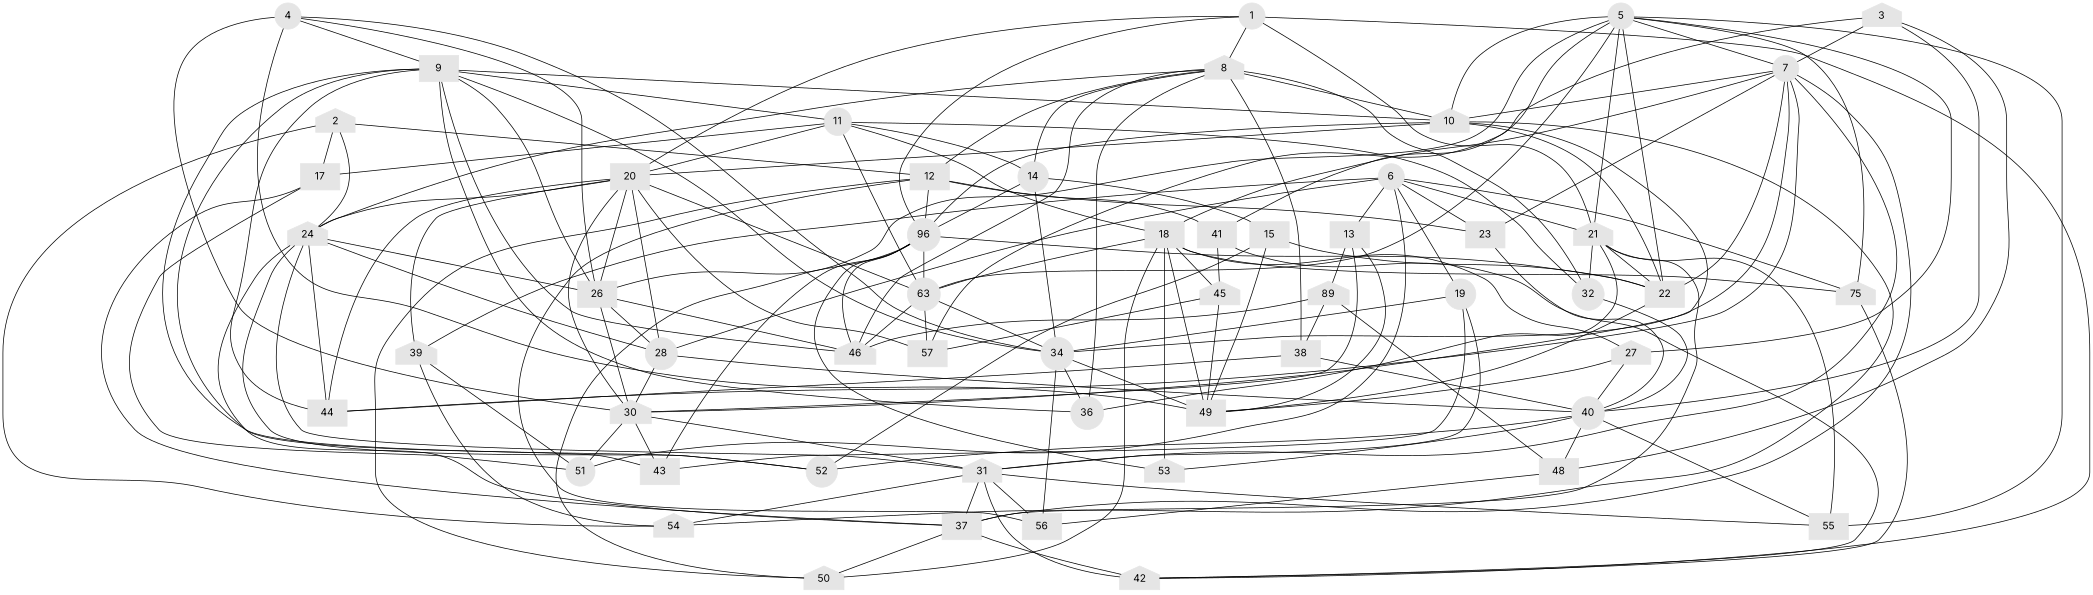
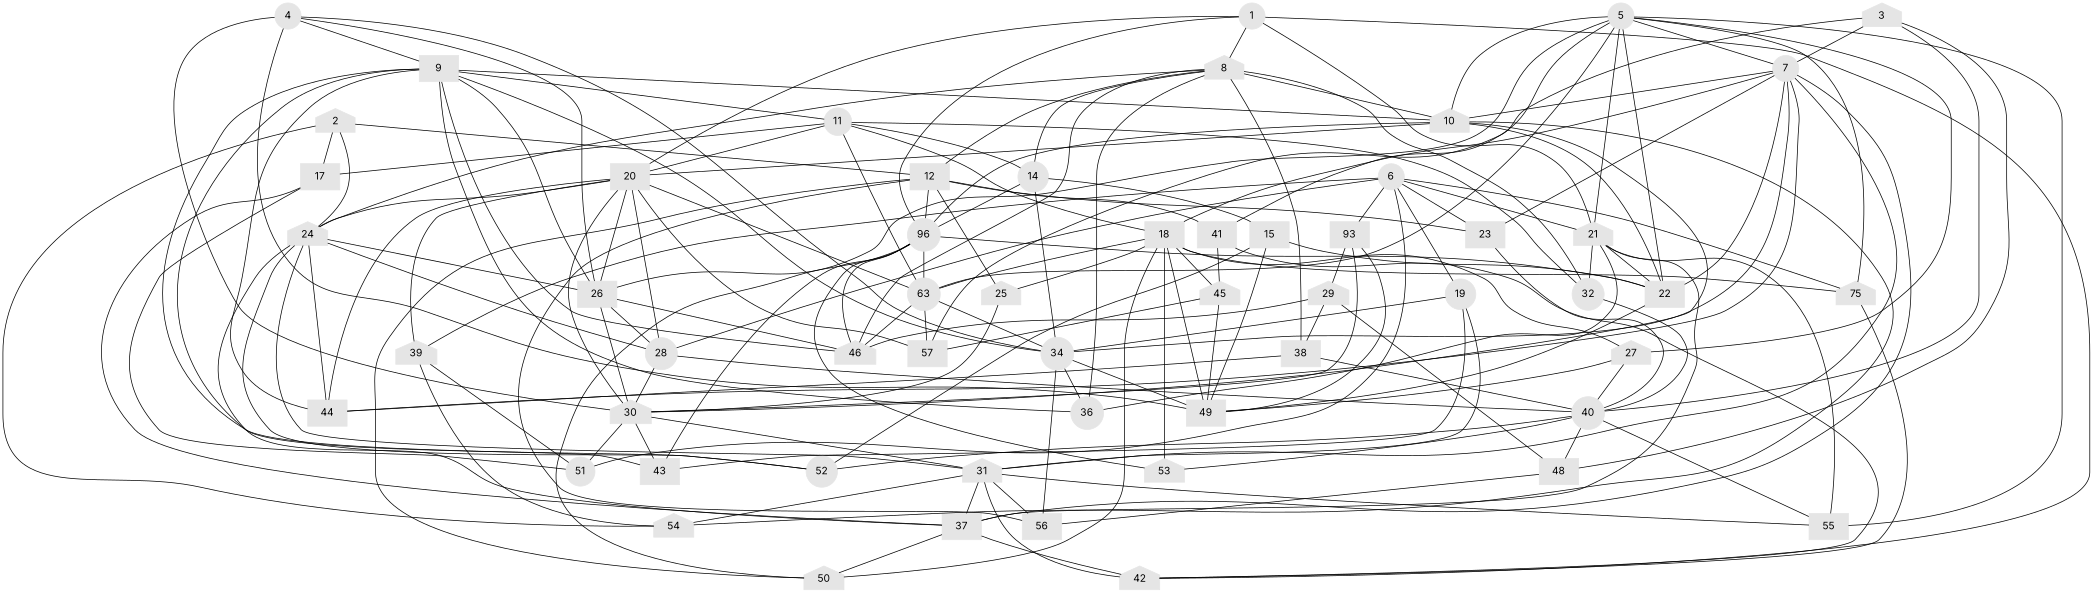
  graph {
    fontname=Inter
    node [color=gray90 fontname=Inter shape=box style=filled]
    edge [fontname=Inter weight=1.0]
    1 [shape=circle]
    8 [shape=house]
    n3 [label=96 shape=circle]
    20
    21 [shape=house]
    42 [shape=house]
    12
    24 [shape=house]
    10 [shape=house]
    14 [shape=circle]
    32 [shape=circle]
    36 [shape=circle]
    38
    46 [shape=house]
    22
    n16 [label=63 shape=circle]
    43
    50 [shape=house]
    53 [shape=house]
    57
    26
    30 [shape=house]
    28 [shape=circle]
    39 [shape=house]
    44
    55
    37
    2 [shape=house]
    17
    54 [shape=house]
    41
    23
+   25 [shape=house]
    56
    51 [shape=circle]
    31 [shape=house]
    52 [shape=circle]
    3 [shape=house]
    7 [shape=circle]
    40 [shape=circle]
    48
    34 [shape=circle]
    18
    4 [shape=circle]
    9
    49
    11 [shape=circle]
    5 [shape=circle]
    27 [shape=house]
    n50 [label=75 shape=house]
    45 [shape=house]
    6 [shape=circle]
-   13
+   13 [label=93]
    19 [shape=circle]
-   29 [shape=house label=89]
+   29 [shape=house]
    15
    1 -- 8
    1 -- n3
    1 -- 20
    1 -- 21
    1 -- 42 [weight=2.0]
    8 -- 12
    8 -- 24
    8 -- 10
    8 -- 14
    8 -- 32 [weight=2.0]
    8 -- 36
    8 -- 38
    8 -- 46
    n3 -- 46
    n3 -- 22
    n3 -- n16 [weight=3.0]
    n3 -- 43
    n3 -- 50
    n3 -- 53
    20 -- 24
    20 -- n16
    20 -- 57
    20 -- 26
    20 -- 30 [weight=2.0]
    20 -- 28
    20 -- 39
    20 -- 44
    21 -- 32
    21 -- 36
    21 -- 22 [weight=3.0]
    21 -- 55
    21 -- 37
    12 -- n3
    12 -- 50
    12 -- 41
    12 -- 23
+   12 -- 25
    12 -- 56
    24 -- 26
    24 -- 28
    24 -- 44 [weight=2.0]
    24 -- 37
    24 -- 31
    24 -- 52
    10 -- n3
    10 -- 20
    10 -- 22
    10 -- 30
    10 -- 54
    14 -- n3
    14 -- 34
    14 -- 15 [weight=2.0]
    32 -- 40
    38 -- 44
    38 -- 40
    22 -- 49
    n16 -- 46
    n16 -- 57
    n16 -- 34
    26 -- 46
    26 -- 30
    26 -- 28
    30 -- 43
    30 -- 51
    30 -- 31
    28 -- 30
    28 -- 40
    39 -- 54
    39 -- 51
    37 -- 42
    37 -- 50
    2 -- 12
    2 -- 24
    2 -- 17
    2 -- 54
    17 -- 37
    17 -- 51
    41 -- 42
    41 -- 45
    23 -- 40
+   25 -- 30
    31 -- 42 [weight=3.0]
    31 -- 55
    31 -- 37 [weight=2.0]
    31 -- 54
    31 -- 56
    3 -- 57
    3 -- 7
    3 -- 40
    3 -- 48
    7 -- 10 [weight=2.0]
    7 -- 22
    7 -- 44
    7 -- 37
    7 -- 23
    7 -- 31
    7 -- 34 [weight=2.0]
    7 -- 18
    40 -- 53
    40 -- 55
    40 -- 52
    40 -- 48
    48 -- 56
    34 -- 36
    34 -- 56
    34 -- 49
    18 -- n16
    18 -- 50
    18 -- 53
+   18 -- 25
    18 -- 49 [weight=3.0]
    18 -- 27
    18 -- n50
    18 -- 45
    4 -- 26
    4 -- 30 [weight=2.0]
    4 -- 34
    4 -- 9
    4 -- 49
    9 -- 10
    9 -- 36
    9 -- 46
    9 -- 43
    9 -- 26
    9 -- 44
    9 -- 52
    9 -- 34
    9 -- 11
    11 -- 20
    11 -- 14
    11 -- 32
    11 -- n16
    11 -- 17
    11 -- 18
    5 -- 21
    5 -- 10
    5 -- 22
    5 -- n16
    5 -- 26
    5 -- 55
    5 -- 41
    5 -- 7
    5 -- 27
    5 -- n50
    27 -- 40
    27 -- 49
    n50 -- 42
    45 -- 57
    45 -- 49
    6 -- 21
    6 -- 28
    6 -- 39
    6 -- 23
    6 -- 51
    6 -- n50
    6 -- 13
    6 -- 19
    13 -- 30
    13 -- 49
    13 -- 29
    19 -- 43
    19 -- 31
    19 -- 34
    29 -- 38
    29 -- 46
    29 -- 48
    15 -- 22 [weight=2.0]
    15 -- 52
    15 -- 49
  }
